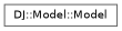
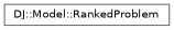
  digraph {
    rankdir=LR
-   n1 [color=grey40 fillcolor=white fontname=Helvetica fontsize=10 height=0.2 label="DJ::Model::Model" shape=box style=filled width=0.4]
+   n1 [color=grey40 fillcolor=white fontname=Helvetica fontsize=10 height=0.2 label="DJ::Model::RankedProblem" shape=box style=filled width=0.4]
  }
